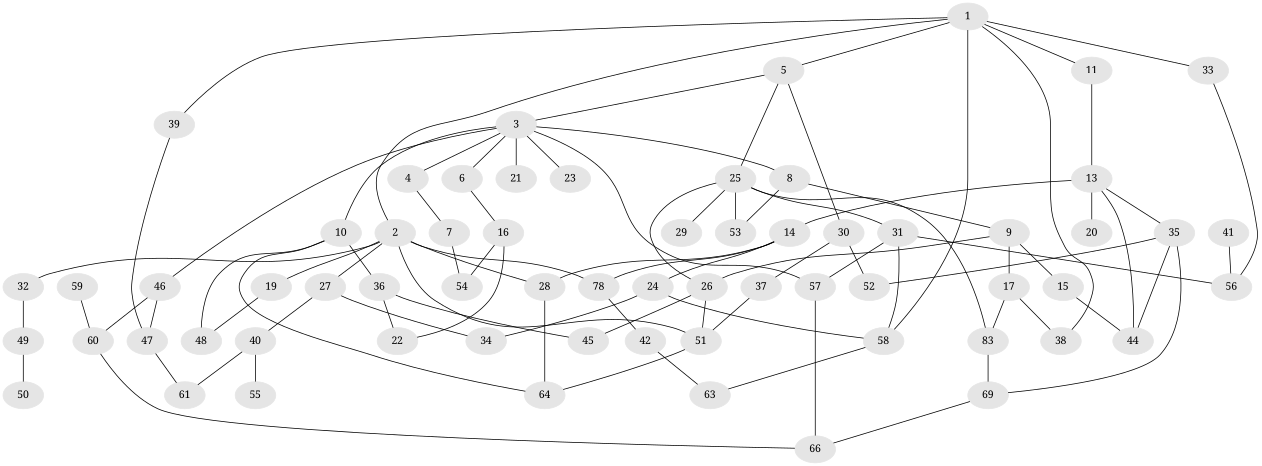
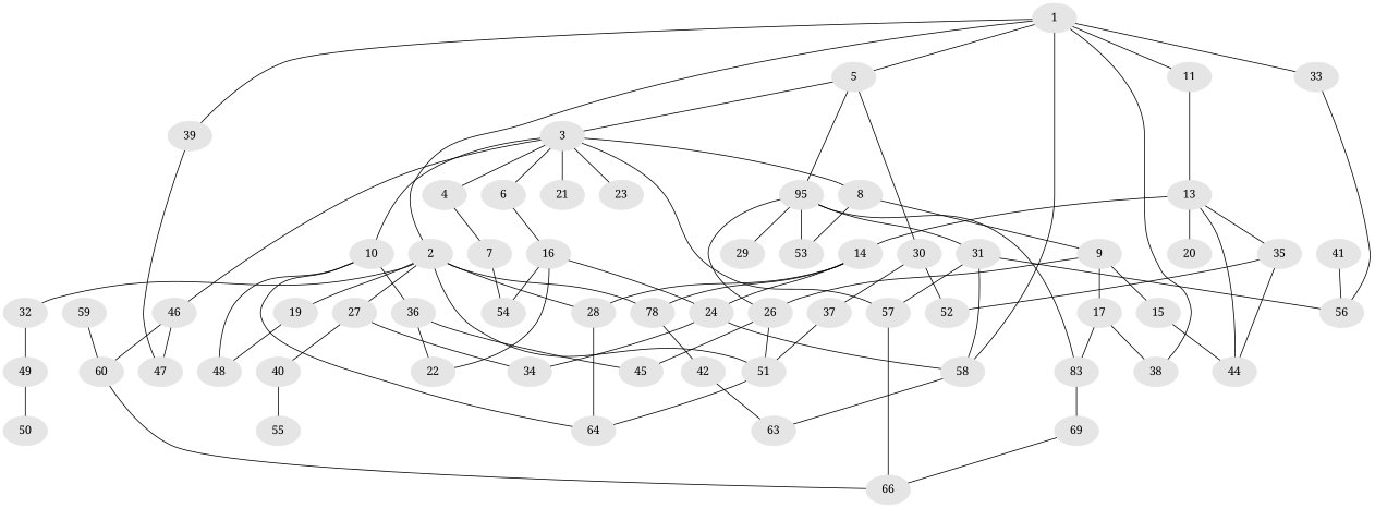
  graph {
    fontname="Noto Serif"
    node [color=gray90 fontname="Noto Serif" style=filled]
    edge [fontname="Noto Serif"]
    1
    2
    5
    11
    33
    38
    39
    58
    n9 [label=78]
    19
    27
    28
    32
    51
    3
    4
    6
    8
    10
    21
    23
    46
    57
-   25
+   25 [label=95]
    30
    13
    56
    47
    63
    42
    48
    34
    40
    64
    49
    7
    16
    9
    53
    36
    60
    66
    54
    26
    n45 [label=83]
    29
    31
    37
    52
    22
    24
    15
    17
    44
    45
    14
    20
    35
    59
    n60 [label=69]
    41
    55
-   61
    50
    1 -- 2
    1 -- 5
    1 -- 11
    1 -- 33
    1 -- 38
    1 -- 39
    1 -- 58
    2 -- n9
    2 -- 19
    2 -- 27
    2 -- 28
    2 -- 32
    2 -- 51
    5 -- 3
    5 -- 25
    5 -- 30
    11 -- 13
    33 -- 56
    39 -- 47
    58 -- 63
    n9 -- 42
    19 -- 48
    27 -- 34
    27 -- 40
    28 -- 64
    32 -- 49
    51 -- 64
    3 -- 4
    3 -- 6
    3 -- 8
    3 -- 10
    3 -- 21
    3 -- 23
    3 -- 46
    3 -- 57
    4 -- 7
    6 -- 16
    8 -- 9
    8 -- 53
    10 -- 48
    10 -- 64
    10 -- 36
    46 -- 47
    46 -- 60
    57 -- 66
    25 -- 53
    25 -- 26
    25 -- n45
    25 -- 29
    25 -- 31
    30 -- 37
    30 -- 52
    13 -- 44
    13 -- 14
    13 -- 20
    13 -- 35
-   47 -- 61
    42 -- 63
    40 -- 55
-   40 -- 61
    49 -- 50
    7 -- 54
    16 -- 54
    16 -- 22
+   16 -- 24
    9 -- 26
    9 -- 15
    9 -- 17
    36 -- 22
    36 -- 45
    60 -- 66
    26 -- 51
    26 -- 45
    n45 -- n60
    31 -- 58
    31 -- 57
    31 -- 56
    37 -- 51
    24 -- 58
    24 -- 34
    15 -- 44
    17 -- 38
    17 -- n45
    14 -- n9
    14 -- 28
    14 -- 24
    35 -- 52
    35 -- 44
-   35 -- n60
    59 -- 60
    n60 -- 66
    41 -- 56
  }
